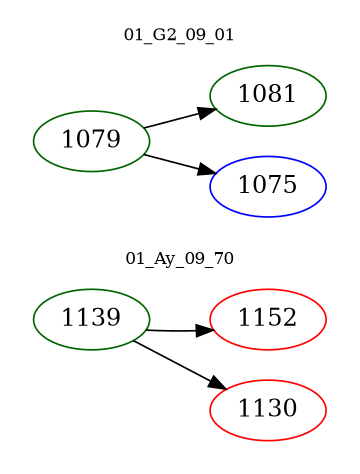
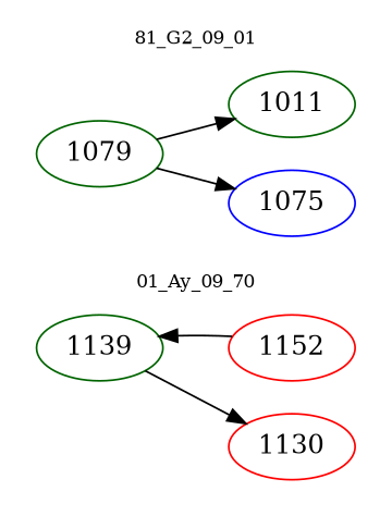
  digraph {
    rankdir=LR
    node [color=darkgreen]
    edge [color=black]
    n1 [label=1139]
    n2 [color=red label=1130]
    n3 [color=red label=1152]
    n4 [label=1079]
    n5 [color=blue label=1075]
-   n6 [label=1081]
+   n6 [label=1011]
    subgraph cluster_1 {
      color=white
      fontsize=10
      label="01_Ay_09_70"
      n1
      n2
      n3
    }
    subgraph cluster_2 {
      color=white
      fontsize=10
-     label="01_G2_09_01"
+     label="81_G2_09_01"
      n4
      n5
      n6
    }
    n1 -> n2
-   n1 -> n3
+   n3 -> n1
    n4 -> n5
    n4 -> n6
  }
